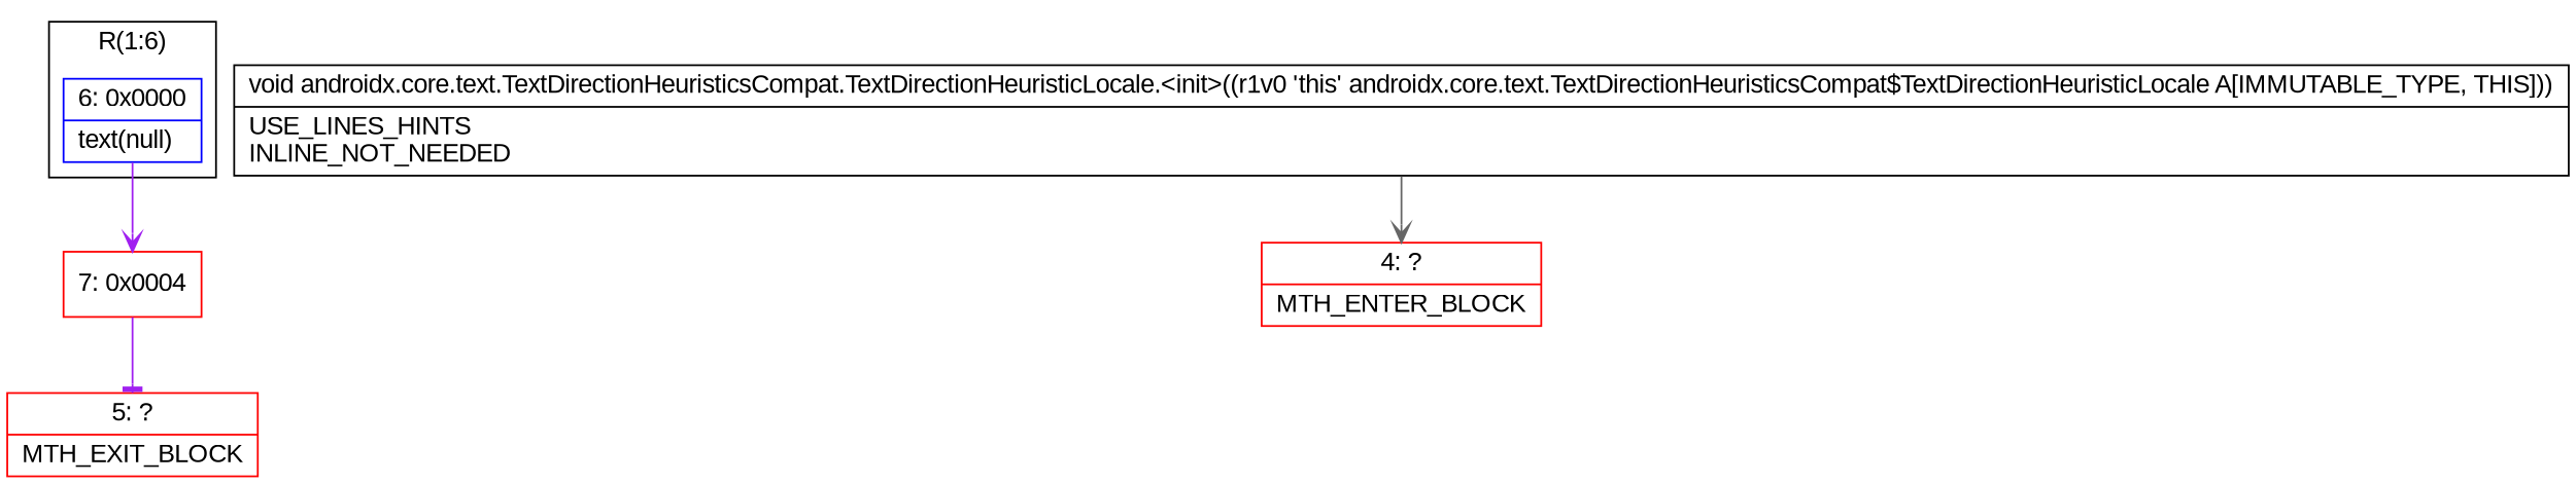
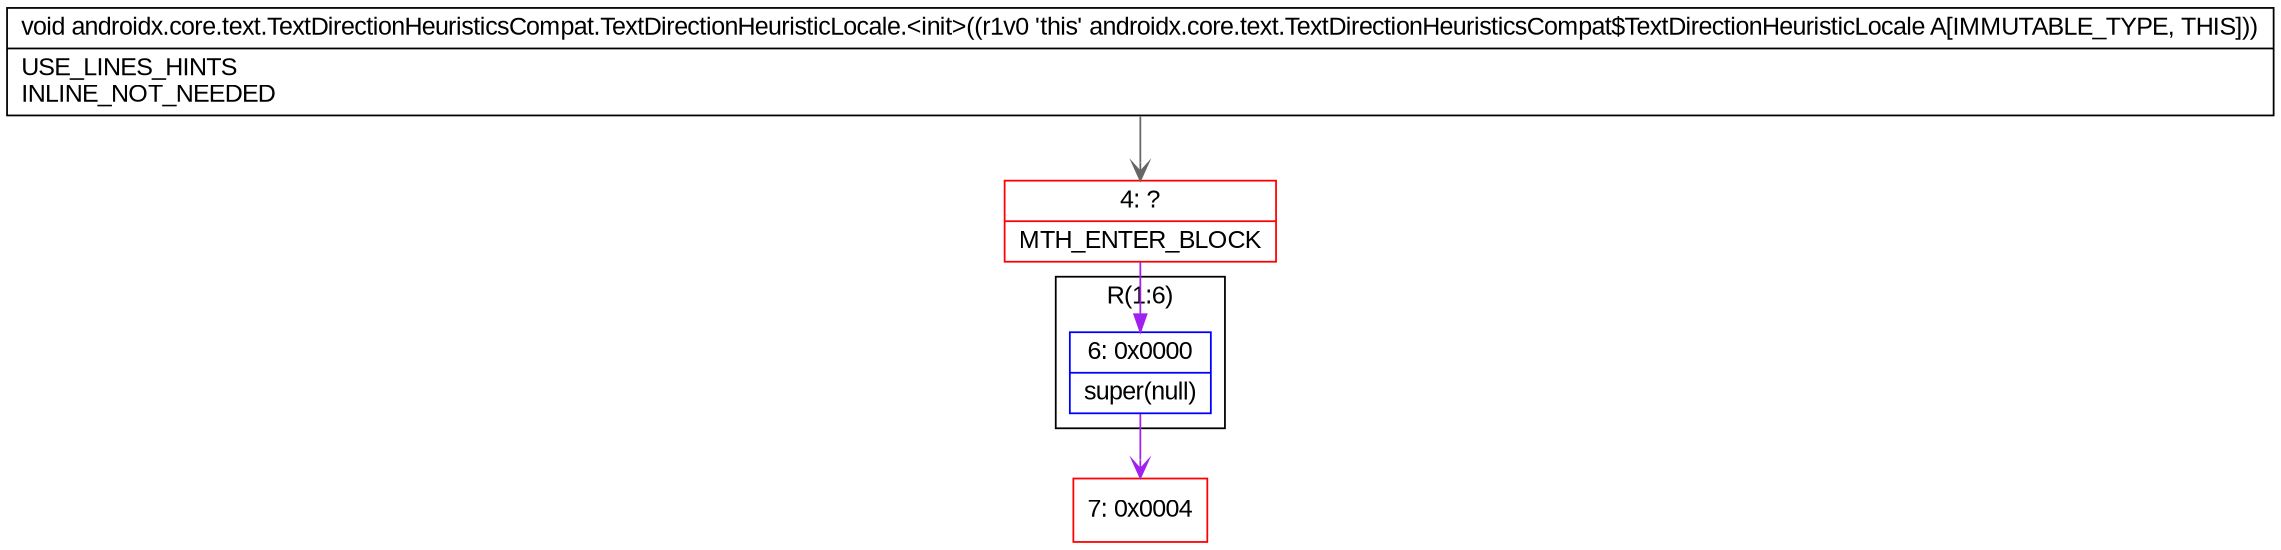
  digraph {
    fontname="Liberation Sans"
    node [color=red fontname="Liberation Sans" shape=record]
    edge [arrowhead=vee color=purple fontname="Liberation Sans"]
-   n1 [color=blue label="{6\:\ 0x0000|text(null)\l}"]
+   n1 [color=blue label="{6\:\ 0x0000|super(null)\l}"]
    n2 [label="{7\:\ 0x0004}"]
-   n3 [label="{5\:\ ?|MTH_EXIT_BLOCK\l}"]
    n4 [label="{4\:\ ?|MTH_ENTER_BLOCK\l}"]
    n5 [label="{void androidx.core.text.TextDirectionHeuristicsCompat.TextDirectionHeuristicLocale.\<init\>((r1v0 'this' androidx.core.text.TextDirectionHeuristicsCompat$TextDirectionHeuristicLocale A[IMMUTABLE_TYPE, THIS]))  | USE_LINES_HINTS\lINLINE_NOT_NEEDED\l}" color=""]
    subgraph cluster_1 {
      label="R(1:6)"
      n1
    }
    n1 -> n2
-   n2 -> n3 [arrowhead=tee]
+   n4 -> n1 [arrowhead=normal]
    n5 -> n4 [color=gray40]
  }
